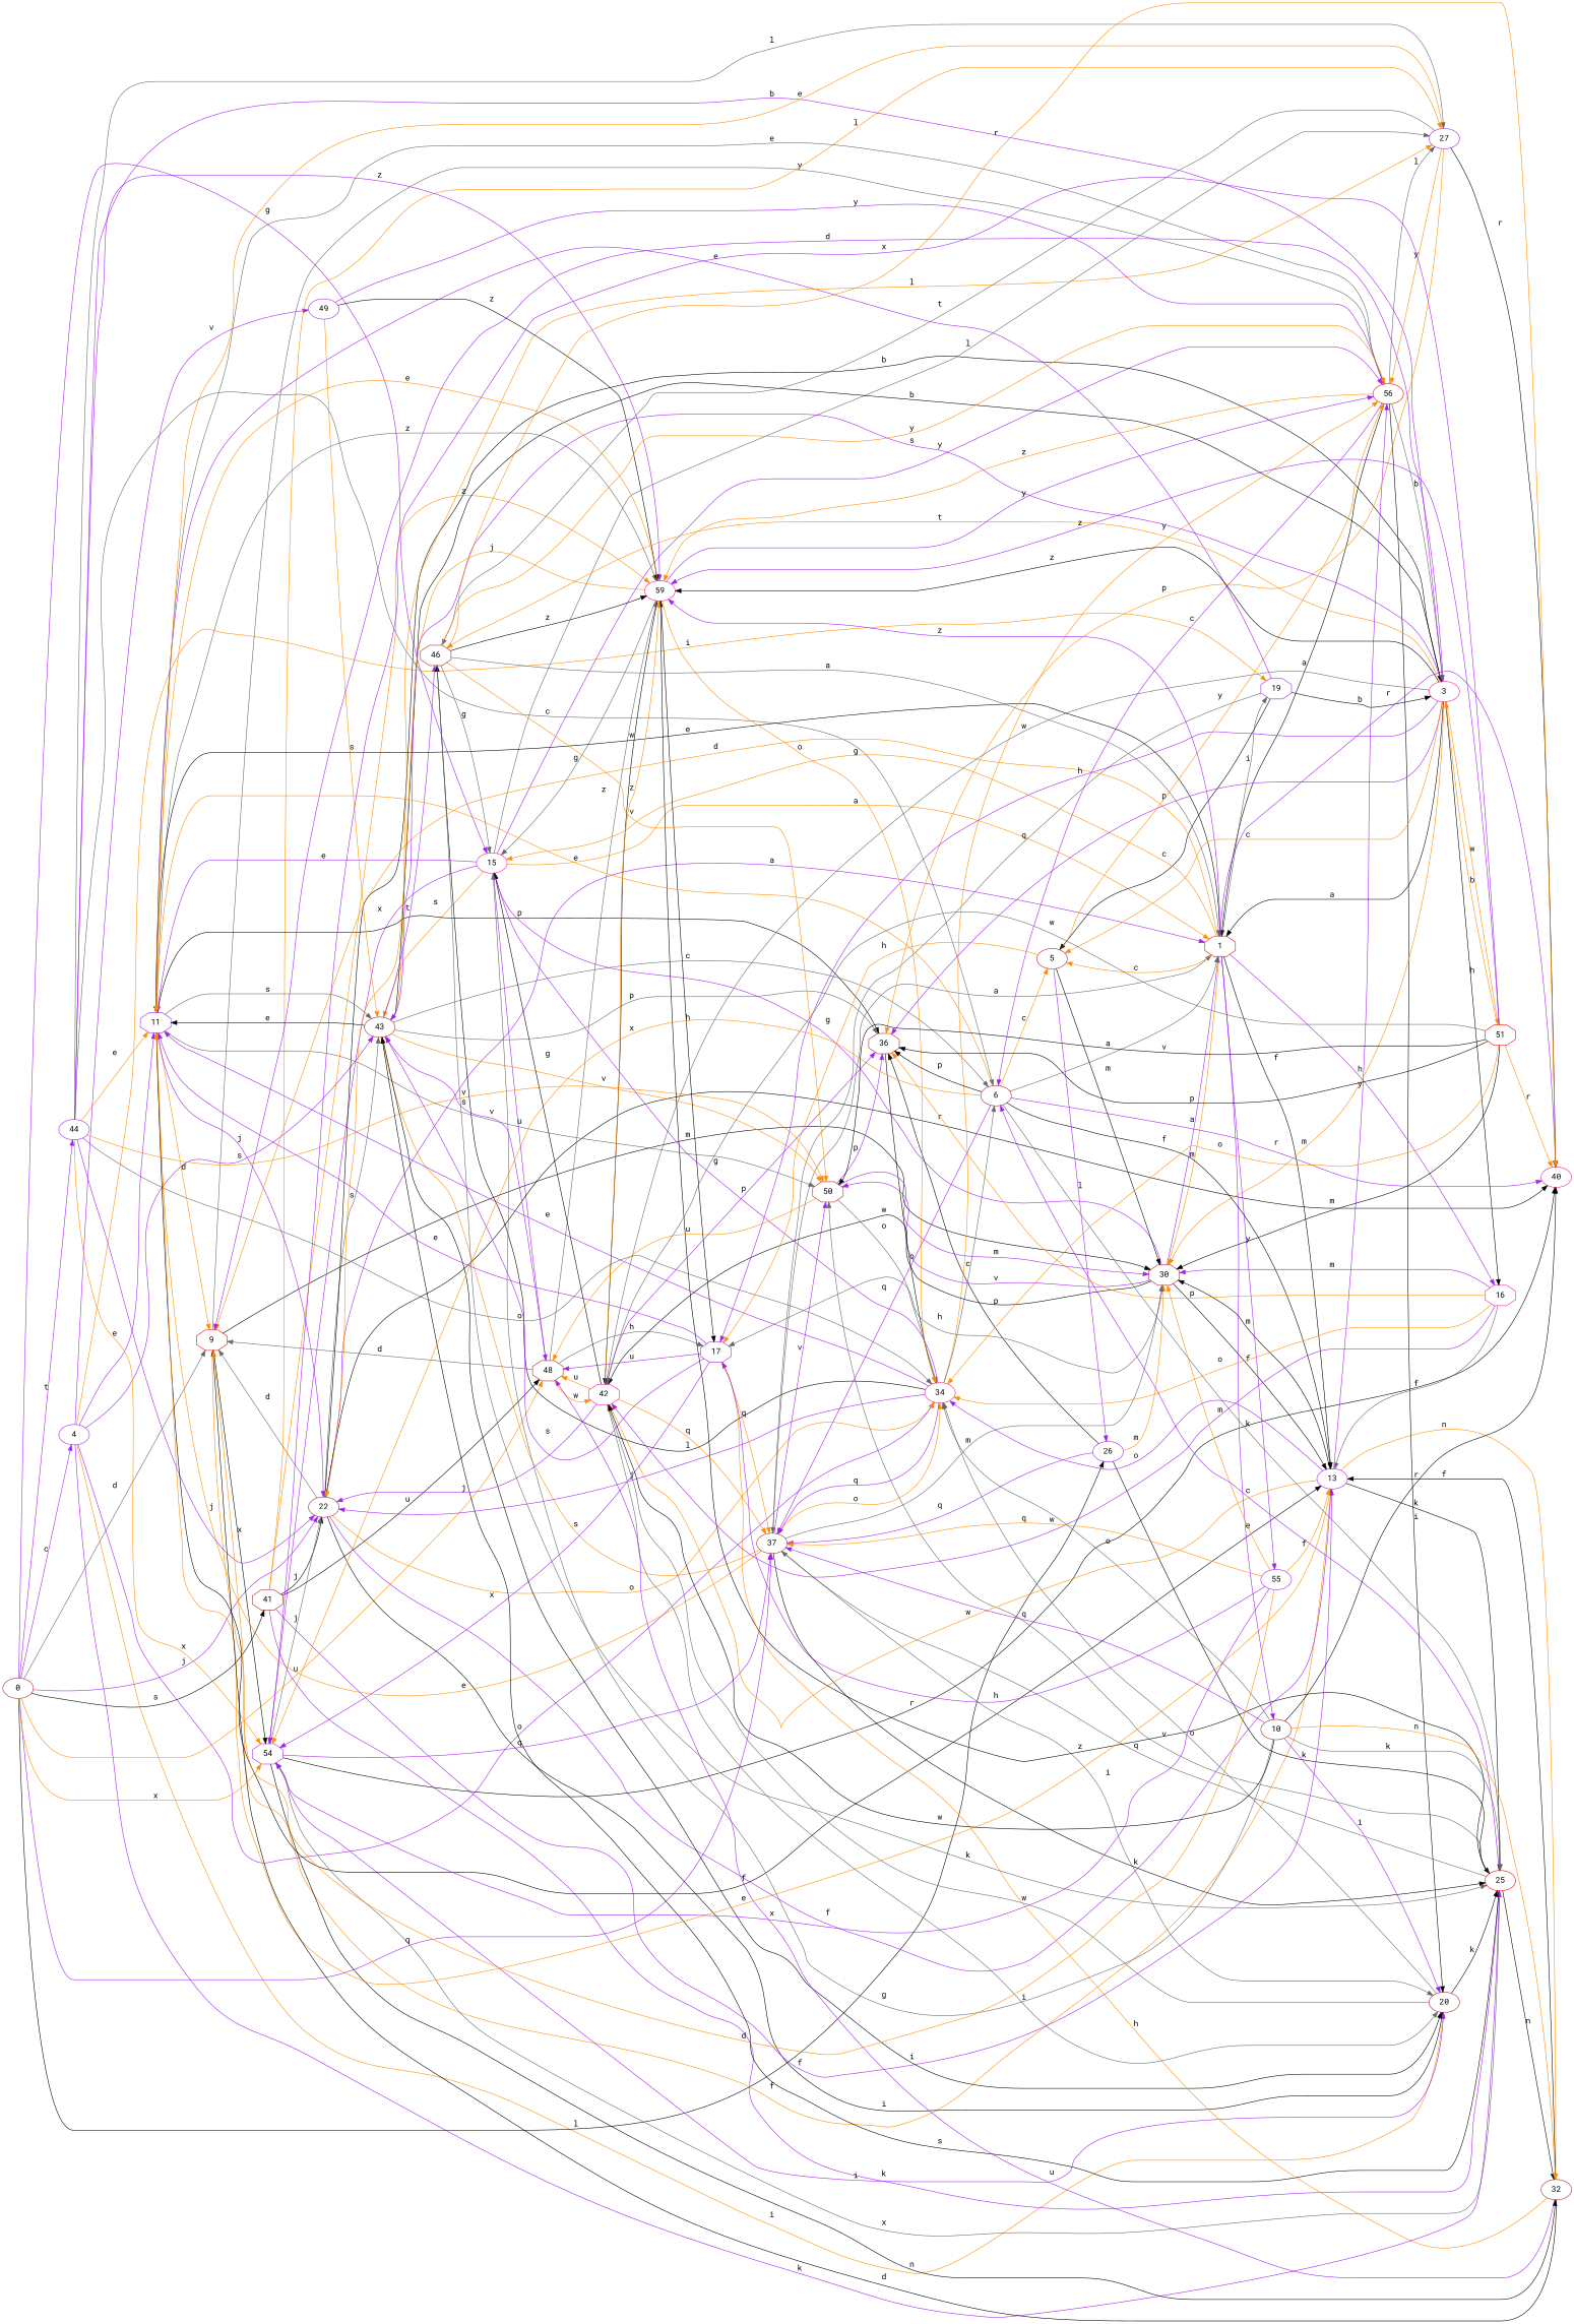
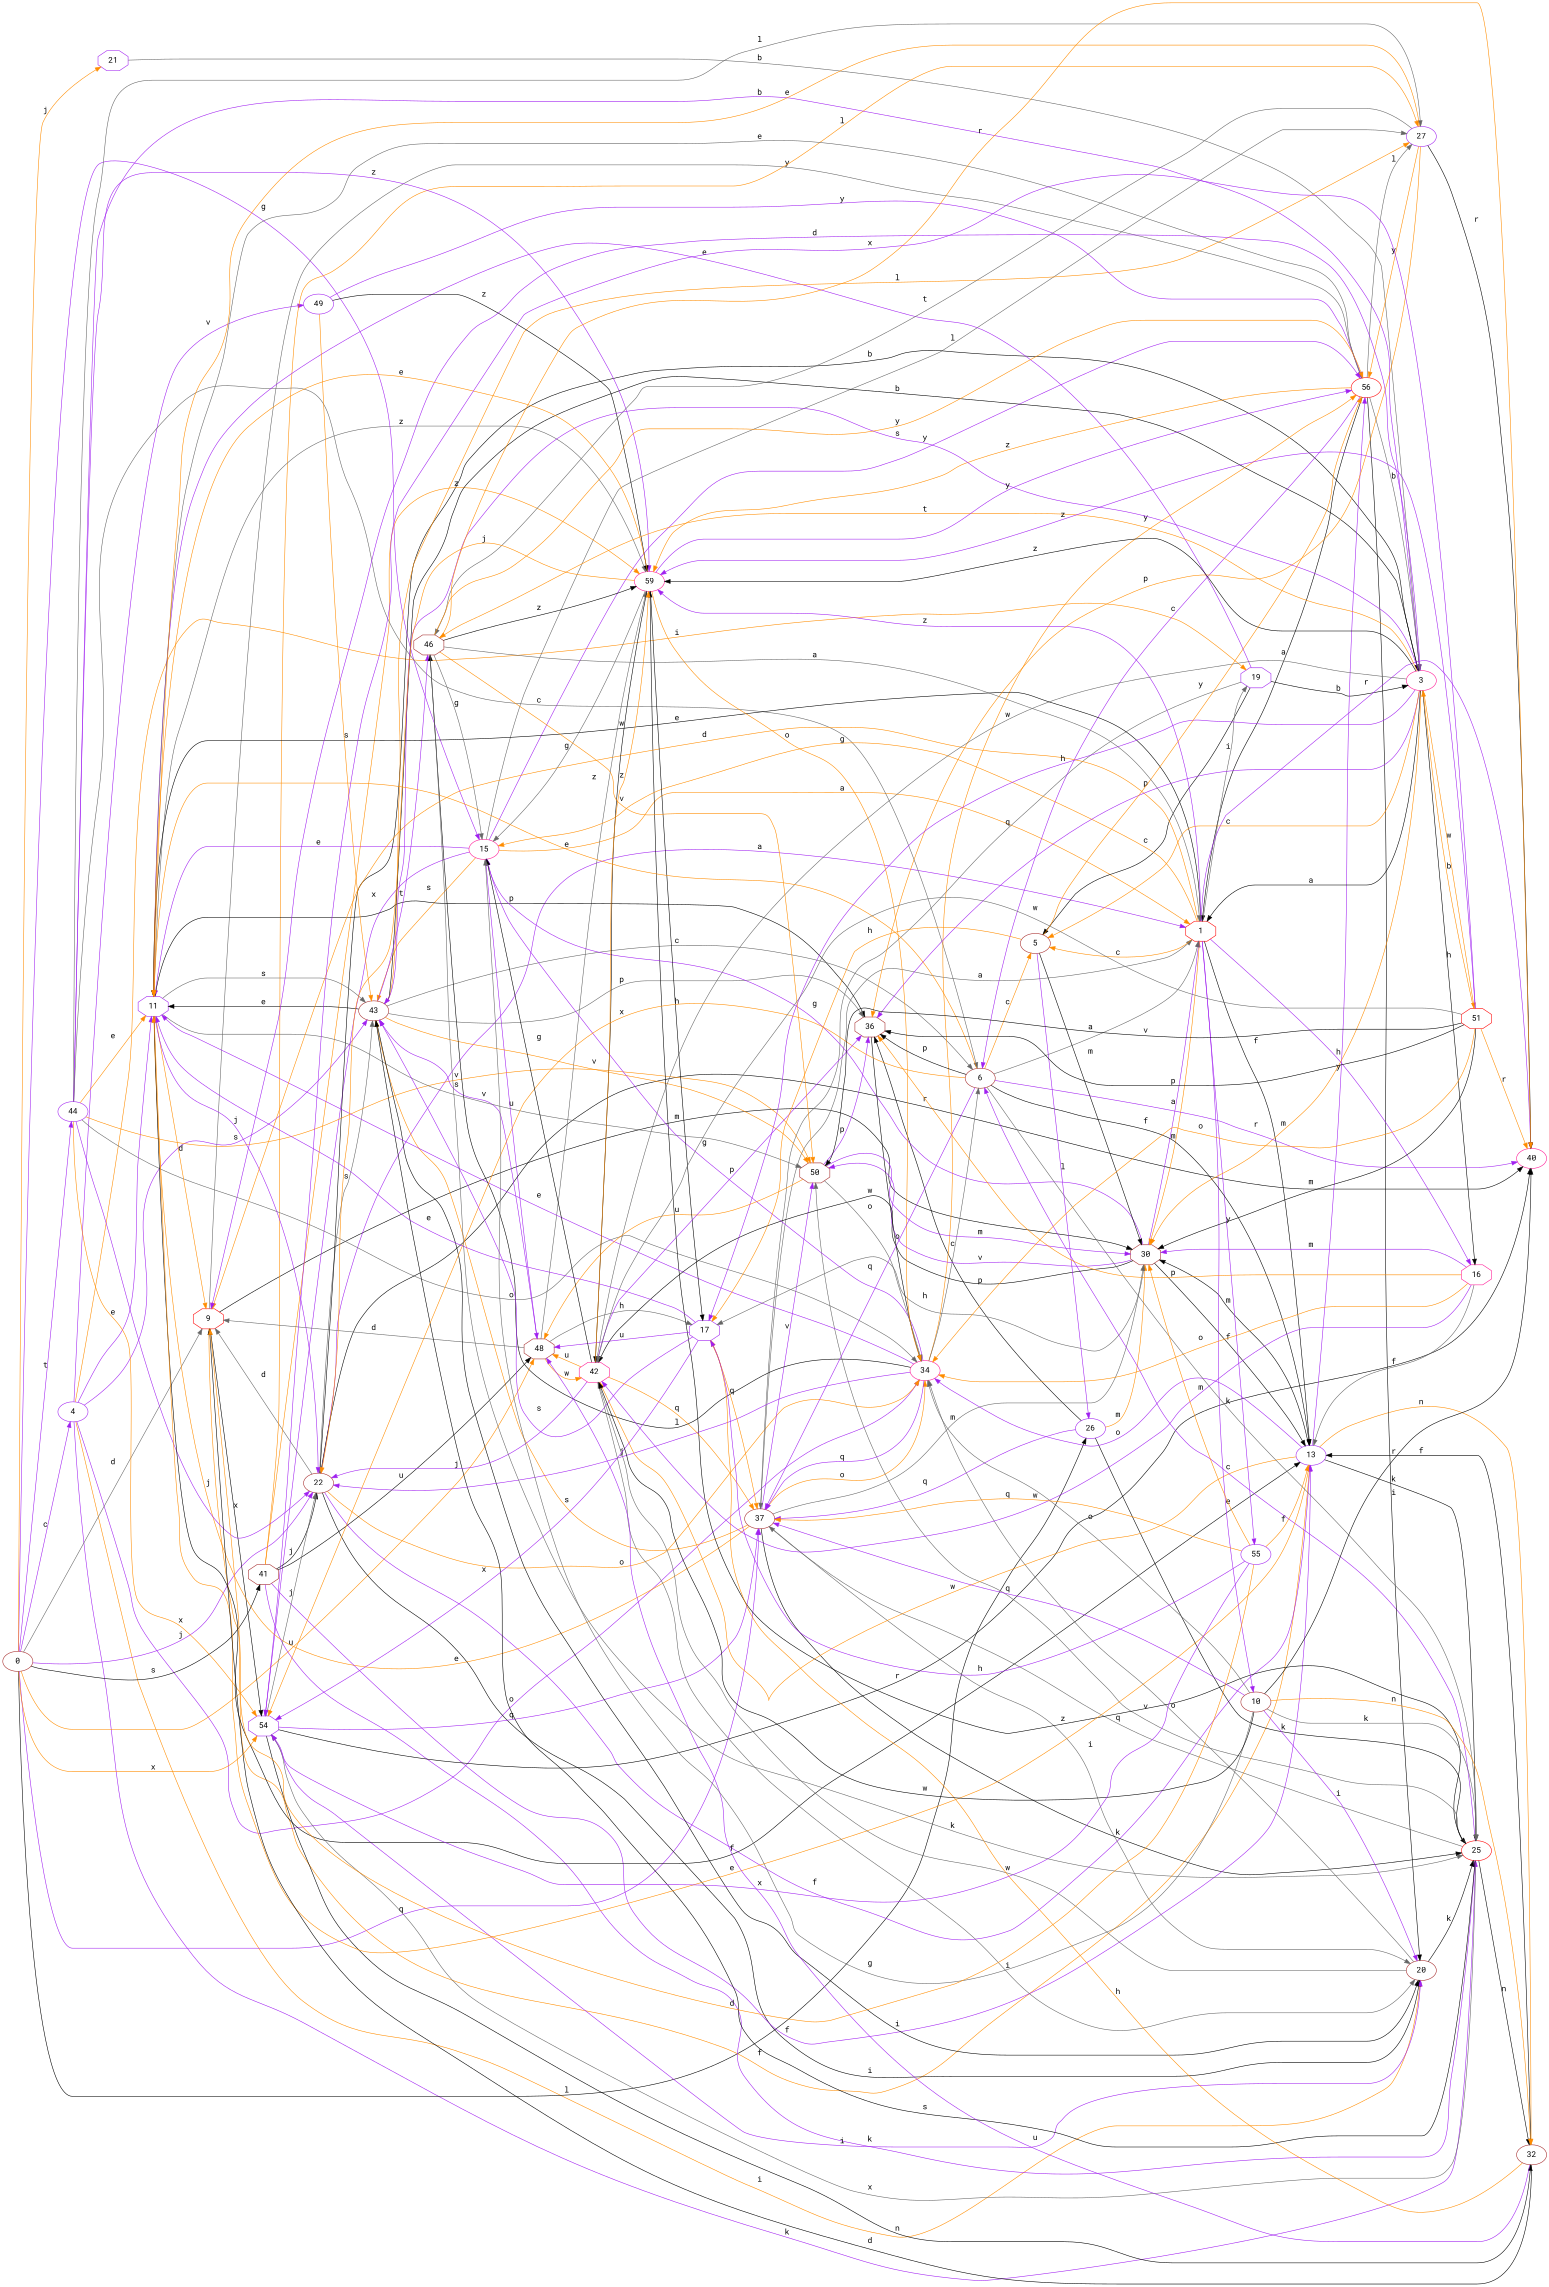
  strict digraph {
    fontname="Roboto Mono"
    rankdir=LR
    node [color=brown fontname="Roboto Mono" shape=ellipse]
    edge [color=purple fontname="Roboto Mono"]
    4 [color=purple]
    0
    9 [color=red shape=octagon]
    15 [color=deeppink]
+   21 [color=purple shape=octagon]
    22
    26 [color=purple]
    37
    41 [shape=octagon]
    44 [color=purple]
    48 [shape=octagon]
    54 [color=purple shape=octagon]
    11 [color=purple shape=octagon]
    19 [color=purple shape=octagon]
    43
    20
    25 [color=red]
    34 [color=deeppink]
    49 [color=purple]
    13 [color=purple]
    30 [shape=octagon]
    56 [color=red]
    1 [color=red shape=octagon]
    27 [color=purple]
    3 [color=deeppink]
    40 [color=deeppink]
    36 [shape=octagon]
    50 [shape=octagon]
    59 [color=deeppink]
    6
    17 [color=purple shape=octagon]
    n32 [color=deeppink label=42 shape=octagon]
    32
    5
    10
    16 [color=deeppink shape=octagon]
    55 [color=purple]
    46 [shape=octagon]
    51 [color=red shape=octagon]
    4 -> 11 [label=e]
    4 -> 19 [color=darkorange label=i]
    4 -> 43 [label=s]
    4 -> 20 [color=darkorange label=i]
    4 -> 25 [label=k]
    4 -> 34 [label=o]
    4 -> 49 [label=v]
    0 -> 4 [label=c]
    0 -> 9 [color=gray40 label=d]
    0 -> 15 [label=g]
+   0 -> 21 [color=darkorange label=j]
    0 -> 22 [label=j]
    0 -> 26 [color=black label=l]
    0 -> 37 [label=q]
    0 -> 41 [color=black label=s]
    0 -> 44 [label=t]
    0 -> 48 [color=darkorange label=u]
    0 -> 54 [color=darkorange label=x]
    9 -> 54 [color=black label=x]
    9 -> 13 [color=darkorange label=f]
    9 -> 30 [color=black label=m]
    9 -> 56 [color=gray40 label=y]
    15 -> 48 [label=u]
    15 -> 54 [label=x]
    15 -> 11 [label=e]
    15 -> 43 [color=darkorange label=s]
    15 -> 56 [label=y]
    15 -> 1 [color=darkorange label=a]
    15 -> 27 [color=gray40 label=l]
+   21 -> 3 [color=gray40 label=b]
    22 -> 9 [color=gray40 label=d]
    22 -> 43 [color=gray40 label=s]
    22 -> 20 [color=black label=i]
    22 -> 34 [color=darkorange label=o]
    22 -> 13 [label=f]
    22 -> 1 [label=a]
    22 -> 3 [color=black label=b]
    22 -> 40 [color=black label=r]
    26 -> 37 [label=q]
    26 -> 25 [color=black label=k]
    26 -> 30 [color=darkorange label=m]
    26 -> 36 [color=black label=p]
    37 -> 11 [color=darkorange label=e]
    37 -> 43 [color=darkorange label=s]
    37 -> 20 [color=gray40 label=i]
    37 -> 25 [color=black label=k]
    37 -> 34 [color=darkorange label=o]
    37 -> 30 [color=gray40 label=m]
    37 -> 1 [color=gray40 label=a]
    37 -> 50 [label=v]
    41 -> 22 [color=black label=j]
    41 -> 48 [color=black label=u]
    41 -> 25 [label=k]
    41 -> 13 [label=f]
    41 -> 27 [color=darkorange label=l]
    41 -> 59 [color=darkorange label=z]
    44 -> 22 [label=j]
    44 -> 54 [color=darkorange label=x]
    44 -> 11 [color=darkorange label=e]
    44 -> 34 [color=gray40 label=o]
    44 -> 27 [color=gray40 label=l]
    44 -> 3 [label=b]
    44 -> 50 [color=darkorange label=v]
    44 -> 59 [label=z]
    44 -> 6 [color=gray40 label=c]
    48 -> 9 [color=gray40 label=d]
    48 -> 43 [label=s]
    48 -> 59 [color=gray40 label=z]
    48 -> 17 [color=gray40 label=h]
    48 -> n32 [color=darkorange label=w]
    54 -> 22 [color=gray40 label=j]
    54 -> 37 [label=q]
    54 -> 20 [label=i]
    54 -> 40 [color=black label=r]
    54 -> 32 [color=black label=n]
    11 -> 9 [color=darkorange label=d]
    11 -> 22 [label=j]
    11 -> 43 [color=gray40 label=s]
    11 -> 13 [color=black label=f]
    11 -> 36 [color=black label=p]
    11 -> 50 [color=gray40 label=v]
    11 -> 59 [color=gray40 label=z]
    19 -> 37 [color=gray40 label=q]
    19 -> 11 [label=e]
    19 -> 3 [color=black label=b]
    19 -> 5 [color=black label=c]
    43 -> 11 [color=black label=e]
    43 -> 20 [color=black label=i]
    43 -> 27 [color=darkorange label=l]
    43 -> 3 [color=black label=b]
    43 -> 36 [color=gray40 label=p]
    43 -> 50 [color=darkorange label=v]
    43 -> 6 [color=gray40 label=c]
    43 -> 46 [label=t]
    20 -> 25 [color=black label=k]
    20 -> 34 [color=gray40 label=o]
    20 -> n32 [color=gray40 label=w]
    25 -> 37 [color=gray40 label=q]
    25 -> 54 [color=gray40 label=x]
    25 -> 43 [color=black label=s]
    25 -> 50 [color=gray40 label=v]
    25 -> 59 [color=black label=z]
    25 -> 6 [label=c]
    25 -> 32 [color=black label=n]
    34 -> 15 [label=g]
    34 -> 22 [label=j]
    34 -> 37 [label=q]
    34 -> 11 [label=e]
    34 -> 56 [color=darkorange label=y]
    34 -> 6 [color=gray40 label=c]
    34 -> 46 [color=black label=l]
    49 -> 43 [color=darkorange label=s]
    49 -> 56 [label=y]
    49 -> 59 [color=black label=z]
    13 -> 11 [color=darkorange label=e]
    13 -> 25 [color=black label=k]
    13 -> 34 [label=o]
    13 -> 30 [color=black label=m]
    13 -> 56 [label=y]
    13 -> n32 [color=darkorange label=w]
    13 -> 32 [color=darkorange label=n]
    30 -> 15 [label=g]
    30 -> 13 [color=black label=f]
    30 -> 1 [label=a]
    30 -> 50 [label=v]
    30 -> 17 [color=gray40 label=h]
    30 -> n32 [color=black label=w]
    56 -> 11 [color=gray40 label=e]
    56 -> 20 [color=black label=i]
    56 -> 1 [color=black label=a]
    56 -> 27 [color=gray40 label=l]
    56 -> 3 [color=gray40 label=b]
    56 -> 59 [color=darkorange label=z]
    56 -> 6 [label=c]
    1 -> 9 [color=darkorange label=d]
    1 -> 15 [color=darkorange label=g]
    1 -> 11 [color=black label=e]
    1 -> 19 [color=gray40 label=i]
    1 -> 13 [color=black label=f]
    1 -> 30 [color=darkorange label=m]
    1 -> 40 [label=r]
    1 -> 59 [label=z]
    1 -> 5 [color=darkorange label=c]
    1 -> 10 [label=e]
    1 -> 16 [label=h]
    1 -> 55 [label=y]
    27 -> 11 [color=darkorange label=e]
    27 -> 56 [color=darkorange label=y]
    27 -> 40 [color=black label=r]
    27 -> 36 [color=darkorange label=p]
    27 -> 46 [color=gray40 label=t]
    3 -> 9 [label=d]
    3 -> 43 [label=s]
    3 -> 30 [color=darkorange label=m]
    3 -> 1 [color=black label=a]
    3 -> 36 [label=p]
    3 -> 59 [color=black label=z]
    3 -> 17 [label=h]
    3 -> n32 [color=gray40 label=w]
    3 -> 5 [color=darkorange label=c]
    3 -> 16 [color=black label=h]
    3 -> 46 [color=darkorange label=t]
    3 -> 51 [color=darkorange label=w]
    36 -> 34 [color=black label=o]
    50 -> 48 [color=darkorange label=u]
    50 -> 34 [color=gray40 label=o]
    50 -> 30 [label=m]
    50 -> 36 [label=p]
    59 -> 15 [color=gray40 label=g]
    59 -> 22 [color=darkorange label=j]
    59 -> 11 [color=darkorange label=e]
    59 -> 34 [color=darkorange label=o]
    59 -> 56 [label=y]
    59 -> 17 [color=black label=h]
    59 -> n32 [color=black label=w]
    6 -> 37 [label=q]
    6 -> 54 [color=darkorange label=x]
    6 -> 11 [color=darkorange label=e]
    6 -> 25 [color=gray40 label=k]
    6 -> 13 [color=black label=f]
    6 -> 1 [color=gray40 label=a]
    6 -> 40 [label=r]
    6 -> 36 [color=black label=p]
    6 -> 5 [color=darkorange label=c]
    17 -> 37 [color=darkorange label=q]
    17 -> 48 [label=u]
    17 -> 54 [label=x]
    17 -> 11 [label=e]
    17 -> 43 [label=s]
    n32 -> 15 [color=black label=g]
    n32 -> 22 [label=j]
    n32 -> 37 [color=darkorange label=q]
    n32 -> 48 [color=darkorange label=u]
    n32 -> 20 [color=gray40 label=i]
    n32 -> 36 [label=p]
    n32 -> 59 [color=darkorange label=z]
    32 -> 9 [color=black label=d]
    32 -> 48 [label=u]
    32 -> 13 [color=black label=f]
    32 -> 17 [color=darkorange label=h]
    5 -> 26 [label=l]
    5 -> 30 [color=black label=m]
    5 -> 56 [color=darkorange label=y]
    5 -> 17 [color=darkorange label=h]
    10 -> 15 [color=gray40 label=g]
    10 -> 37 [label=q]
    10 -> 20 [label=i]
    10 -> 25 [color=gray40 label=k]
    10 -> 34 [color=gray40 label=o]
    10 -> 40 [color=black label=r]
    10 -> n32 [color=black label=w]
    10 -> 32 [color=darkorange label=n]
    16 -> 34 [color=darkorange label=o]
    16 -> 13 [color=gray40 label=f]
    16 -> 30 [label=m]
    16 -> 36 [color=darkorange label=p]
    16 -> n32 [label=w]
    55 -> 9 [color=darkorange label=d]
    55 -> 37 [color=darkorange label=q]
    55 -> 54 [label=x]
    55 -> 13 [color=darkorange label=f]
    55 -> 30 [color=darkorange label=m]
    55 -> 17 [label=h]
    46 -> 15 [color=gray40 label=g]
    46 -> 25 [color=gray40 label=k]
    46 -> 56 [color=darkorange label=y]
    46 -> 1 [color=gray40 label=a]
    46 -> 40 [color=darkorange label=r]
    46 -> 50 [color=darkorange label=v]
    46 -> 59 [color=black label=z]
    51 -> 54 [label=x]
    51 -> 34 [color=darkorange label=o]
    51 -> 30 [color=black label=m]
    51 -> 3 [color=darkorange label=b]
    51 -> 40 [color=darkorange label=r]
    51 -> 36 [color=black label=p]
    51 -> 50 [color=black label=v]
    51 -> 59 [label=z]
    51 -> n32 [color=gray40 label=w]
  }
